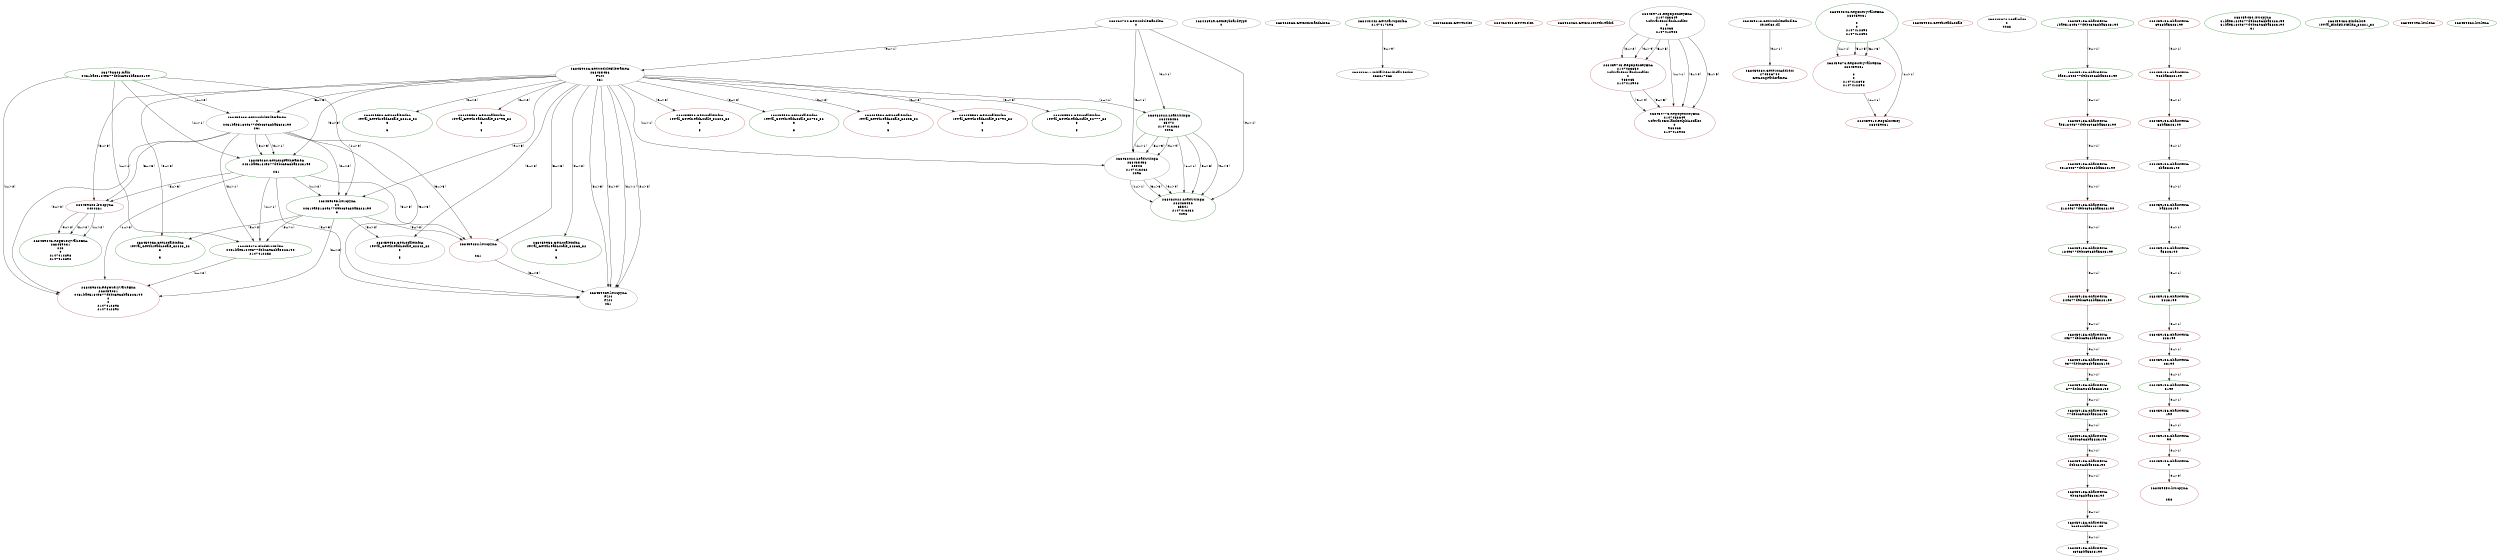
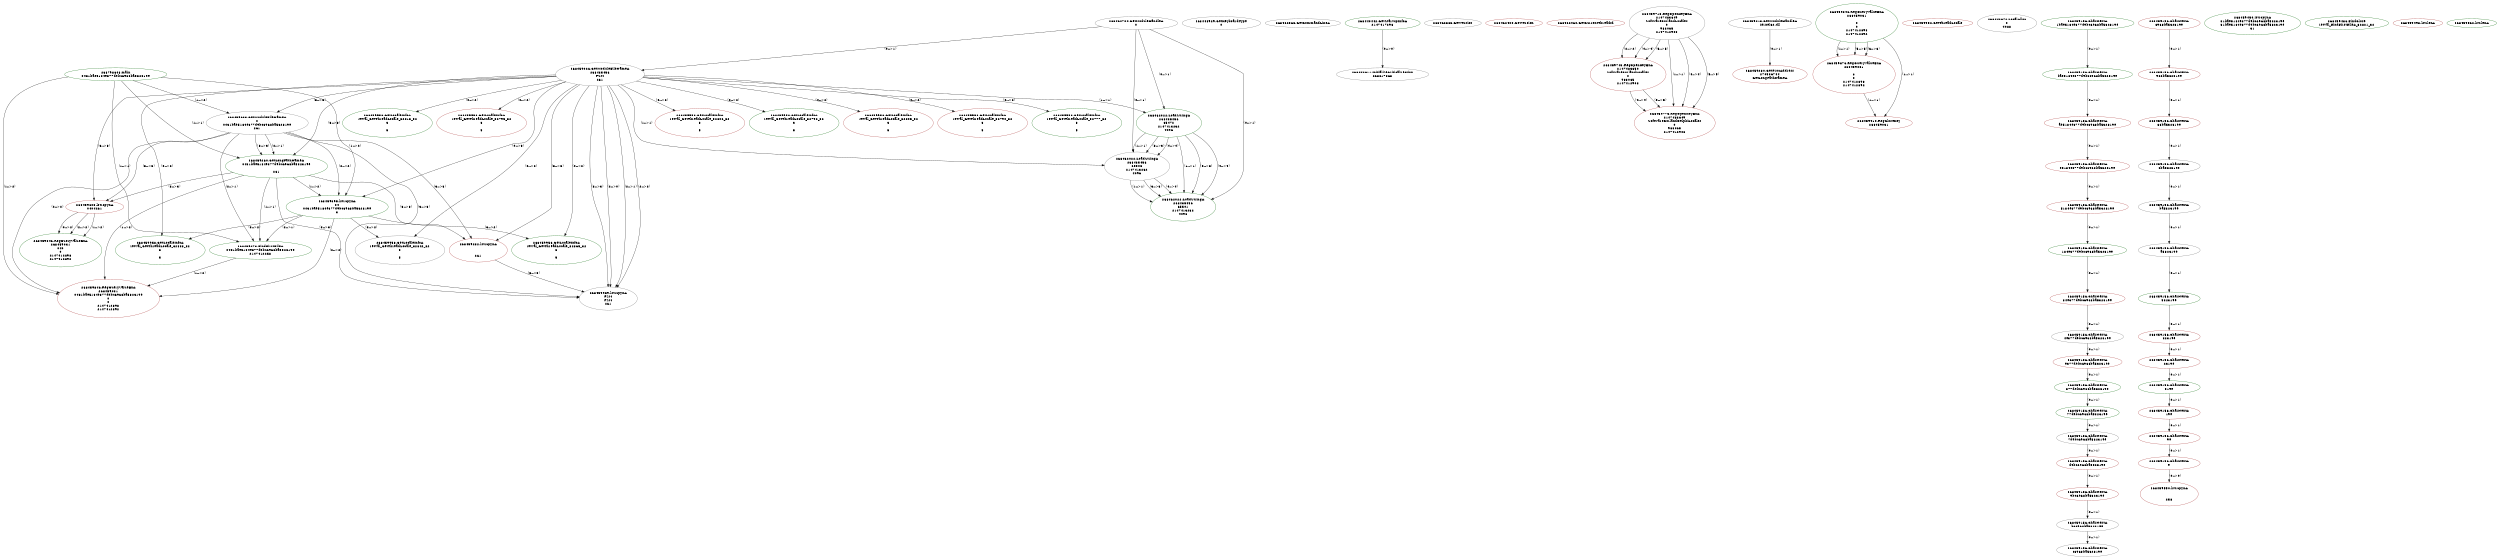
  digraph {
    node [color=brown]
    n1 [color=darkgreen label="268798648.main\n0431bae5184e377d9bc6968ba532319e"]
    n2 [color=gray40 label="268459683.GetModuleFileNameA\n0\n0431bae5184e377d9bc6968ba532319e\n261"]
    n3 [color=darkgreen label="268459260.GetLongPathNameA\n0431bae5184e377d9bc6968ba532319e\n\n261"]
    n4 [color=darkgreen label="268459395.lstrcpynA\n04\n0431bae5184e377d9bc6968ba532319e\n3"]
    n5 [color=darkgreen label="268459473.FindFirstFileA\n0431bae5184e377d9bc6968ba532319e\n2147412258"]
    n6 [label="268459846.RegQueryValueExA\n268459031\n0431bae5184e377d9bc6968ba532319e\n0\n0\n2147412898\n2147412892"]
    n7 [label="268459282.lstrcpynA\n\n\n261"]
    n8 [color=gray40 label="268459939.lstrcpynA\nPZM\nPZM\n261"]
    n9 [label="268459603.lstrcpynA\n0404261"]
    n10 [color=darkgreen label="268459958.GetLocaleInfoA\nretval_GetThreadLocale_32838_32\n3\n\n5"]
    n11 [color=darkgreen label="268459958.GetLocaleInfoA\nretval_GetThreadLocale_32865_32\n3\n\n5"]
    n12 [color=gray40 label="268459958.GetLocaleInfoA\nretval_GetThreadLocale_32842_32\n3\n\n5"]
    n13 [color=gray40 label="268462704.GetModuleHandleA\n0"]
    n14 [color=gray40 label="268459026.GetModuleFileNameA\n268435456\nPZM\n261"]
    n15 [color=darkgreen label="268462022.LoadStringA\n268435456\n65472\n2147413232\n4096"]
    n16 [color=gray40 label="268462022.LoadStringA\n268435456\n65503\n2147413232\n4096"]
    n17 [color=darkgreen label="268462022.LoadStringA\n268435456\n65501\n2147413232\n4096"]
    n18 [label="268459958.GetLocaleInfoA\nretval_GetThreadLocale_32806_32\n3\n\n5"]
    n19 [color=darkgreen label="268459958.GetLocaleInfoA\nretval_GetThreadLocale_32792_32\n3\n\n5"]
    n20 [label="268459958.GetLocaleInfoA\nretval_GetThreadLocale_32805_32\n3\n\n5"]
    n21 [label="268459958.GetLocaleInfoA\nretval_GetThreadLocale_32790_32\n3\n\n5"]
    n22 [color=darkgreen label="268459958.GetLocaleInfoA\nretval_GetThreadLocale_32777_32\n3\n\n5"]
    n23 [color=darkgreen label="268459958.GetLocaleInfoA\nretval_GetThreadLocale_32813_32\n3\n\n5"]
    n24 [label="268459958.GetLocaleInfoA\nretval_GetThreadLocale_32795_32\n3\n\n5"]
    n25 [color=gray40 label="268448929.GetKeyboardType\n0"]
    n26 [color=gray40 label="268462363.GetCommandLineA\n"]
    n27 [color=darkgreen label="268440442.GetStartupInfoA\n2147417296"]
    n28 [color=gray40 label="268442611.InitializeCriticalSection\n268817868"]
    n29 [color=gray40 label="268462383.GetVersion\n"]
    n30 [label="268462400.GetVersion\n"]
    n31 [label="268462460.GetCurrentThreadId\n"]
    n32 [color=darkgreen label="268459846.RegQueryValueExA\n268459031\n040\n0\n2147412898\n2147412892"]
    n33 [color=gray40 label="268459713.RegOpenKeyExA\n2147483649\nSoftware\Borland\Locales\n0\n983065\n2147412908"]
    n34 [label="268459743.RegOpenKeyExA\n2147483650\nSoftware\Borland\Locales\n0\n983065\n2147412908"]
    n35 [label="268459773.RegOpenKeyExA\n2147483649\nSoftware\Borland\Delphi\Locales\n0\n983065\n2147412908"]
    n36 [color=gray40 label="268459213.GetModuleHandleA\nkernel32.dll"]
    n37 [label="268459230.GetProcAddress\n270536744\nGetLongPathNameA"]
    n38 [color=darkgreen label="268459846.RegQueryValueExA\n268459031\n\n0\n0\n2147412898\n2147412892"]
    n39 [label="268459876.RegQueryValueExA\n268459031\n\n0\n0\n2147412898\n2147412892"]
    n40 [label="268459910.RegCloseKey\n268459031"]
    n41 [label="268459952.GetThreadLocale\n"]
    n42 [color=gray40 label="268442672.LocalAlloc\n0\n4088"]
    n43 [color=darkgreen label="268459156.CharNextA\n1bae5184e377d9bc6968ba532319e"]
    n44 [color=darkgreen label="268459156.CharNextA\nbae5184e377d9bc6968ba532319e"]
    n45 [label="268459156.CharNextA\nae5184e377d9bc6968ba532319e"]
    n46 [label="268459156.CharNextA\ne5184e377d9bc6968ba532319e"]
    n47 [label="268459156.CharNextA\n5184e377d9bc6968ba532319e"]
    n48 [color=darkgreen label="268459156.CharNextA\n184e377d9bc6968ba532319e"]
    n49 [label="268459156.CharNextA\n84e377d9bc6968ba532319e"]
    n50 [color=gray40 label="268459156.CharNextA\n4e377d9bc6968ba532319e"]
    n51 [label="268459156.CharNextA\ne377d9bc6968ba532319e"]
    n52 [color=darkgreen label="268459156.CharNextA\n377d9bc6968ba532319e"]
    n53 [color=darkgreen label="268459156.CharNextA\n77d9bc6968ba532319e"]
    n54 [color=gray40 label="268459156.CharNextA\n7d9bc6968ba532319e"]
    n55 [label="268459156.CharNextA\nd9bc6968ba532319e"]
    n56 [label="268459156.CharNextA\n9bc6968ba532319e"]
    n57 [color=gray40 label="268459156.CharNextA\nbc6968ba532319e"]
    n58 [color=gray40 label="268459156.CharNextA\nc6968ba532319e"]
    n59 [label="268459156.CharNextA\n6968ba532319e"]
    n60 [label="268459156.CharNextA\n968ba532319e"]
    n61 [label="268459156.CharNextA\n68ba532319e"]
    n62 [color=gray40 label="288459156.CharNextA\n8ba532319e"]
    n63 [color=gray40 label="268459156.CharNextA\nba532319e"]
    n64 [color=gray40 label="268459156.CharNextA\na532319e"]
    n65 [color=darkgreen label="268459156.CharNextA\n532319e"]
    n66 [label="268459156.CharNextA\n32319e"]
    n67 [label="268459156.CharNextA\n2319e"]
    n68 [color=darkgreen label="268459156.CharNextA\n319e"]
    n69 [label="268459156.CharNextA\n19e"]
    n70 [label="268459156.CharNextA\n9e"]
    n71 [label="268459156.CharNextA\ne"]
    n72 [label="268459550.lstrcpynA\n\n\n258"]
    n73 [color=darkgreen label="268459454.lstrcpynA\n31bae5184e377d9bc6968ba532319e\n31bae5184e377d9bc6968ba532319e\n31"]
    n74 [color=darkgreen label="268459486.FindClose\nretval_FindFirstFileA_32821_32"]
    n75 [label="268459498.lstrlenA\n"]
    n76 [color=darkgreen label="268459562.lstrlenA\n"]
    n1 -> n2 [label="(1-->2)"]
    n1 -> n3 [label="(1-->1)"]
    n1 -> n4 [label="(1-->2)"]
    n1 -> n5 [label="(1-->1)"]
    n1 -> n6 [label="(1-->2)"]
    n2 -> n3 [label="(2-->1)"]
    n2 -> n3 [label="(3-->3)"]
    n2 -> n4 [label="(2-->2)"]
    n2 -> n5 [label="(2-->1)"]
    n2 -> n6 [label="(2-->2)"]
    n2 -> n7 [label="(3-->3)"]
    n2 -> n8 [label="(3-->3)"]
    n2 -> n9 [label="(3-->3)"]
    n3 -> n4 [label="(1-->2)"]
    n3 -> n5 [label="(1-->1)"]
    n3 -> n6 [label="(1-->2)"]
    n3 -> n7 [label="(3-->3)"]
    n3 -> n8 [label="(3-->3)"]
    n3 -> n9 [label="(3-->3)"]
    n4 -> n5 [label="(2-->1)"]
    n4 -> n6 [label="(2-->2)"]
    n4 -> n10 [label="(3-->2)"]
-   n4 -> n7 [label="(3-->2)"]
+   n4 -> n11 [label="(3-->2)"]
    n4 -> n12 [label="(3-->2)"]
    n5 -> n6 [label="(1-->2)"]
    n7 -> n8 [label="(3-->3)"]
    n9 -> n32 [label="(1-->2)"]
    n9 -> n32 [label="(2-->2)"]
    n9 -> n32 [label="(0-->2)"]
    n13 -> n14 [label="(0-->1)"]
    n13 -> n15 [label="(0-->1)"]
    n13 -> n16 [label="(0-->1)"]
    n13 -> n17 [label="(0-->1)"]
    n14 -> n2 [label="(3-->3)"]
    n14 -> n3 [label="(3-->3)"]
    n14 -> n4 [label="(0-->3)"]
    n14 -> n7 [label="(3-->3)"]
    n14 -> n8 [label="(2-->1)"]
    n14 -> n8 [label="(2-->2)"]
    n14 -> n8 [label="(3-->3)"]
    n14 -> n8 [label="(2-->0)"]
    n14 -> n9 [label="(3-->3)"]
    n14 -> n10 [label="(0-->2)"]
    n14 -> n11 [label="(0-->2)"]
    n14 -> n12 [label="(0-->2)"]
    n14 -> n15 [label="(1-->1)"]
    n14 -> n16 [label="(1-->1)"]
    n14 -> n18 [label="(0-->2)"]
    n14 -> n19 [label="(0-->2)"]
    n14 -> n20 [label="(0-->2)"]
    n14 -> n21 [label="(0-->2)"]
    n14 -> n22 [label="(0-->2)"]
    n14 -> n23 [label="(0-->2)"]
    n14 -> n24 [label="(0-->2)"]
    n15 -> n16 [label="(1-->1)"]
    n15 -> n16 [label="(3-->3)"]
    n15 -> n16 [label="(4-->4)"]
    n15 -> n17 [label="(1-->1)"]
    n15 -> n17 [label="(3-->3)"]
    n15 -> n17 [label="(4-->4)"]
    n16 -> n17 [label="(1-->1)"]
    n16 -> n17 [label="(3-->3)"]
    n16 -> n17 [label="(4-->4)"]
    n27 -> n28 [label="(0-->0)"]
    n33 -> n34 [label="(2-->2)"]
    n33 -> n34 [label="(4-->4)"]
    n33 -> n34 [label="(5-->5)"]
    n33 -> n35 [label="(1-->1)"]
    n33 -> n35 [label="(4-->4)"]
    n33 -> n35 [label="(5-->5)"]
    n34 -> n35 [label="(4-->4)"]
    n34 -> n35 [label="(5-->5)"]
    n36 -> n37 [label="(0-->1)"]
    n38 -> n39 [label="(1-->1)"]
    n38 -> n39 [label="(5-->5)"]
    n38 -> n39 [label="(6-->6)"]
    n38 -> n40 [label="(1-->1)"]
    n39 -> n40 [label="(1-->1)"]
    n43 -> n44 [label="(0-->1)"]
    n44 -> n45 [label="(0-->1)"]
    n45 -> n46 [label="(0-->1)"]
    n46 -> n47 [label="(0-->1)"]
    n47 -> n48 [label="(0-->1)"]
    n48 -> n49 [label="(0-->1)"]
    n49 -> n50 [label="(0-->1)"]
    n50 -> n51 [label="(0-->1)"]
    n51 -> n52 [label="(0-->1)"]
    n52 -> n53 [label="(0-->1)"]
    n53 -> n54 [label="(0-->1)"]
    n54 -> n55 [label="(0-->1)"]
    n55 -> n56 [label="(0-->1)"]
    n56 -> n57 [label="(0-->1)"]
    n57 -> n58 [label="(0-->1)"]
    n59 -> n60 [label="(0-->1)"]
    n60 -> n61 [label="(0-->1)"]
    n61 -> n62 [label="(0-->1)"]
    n62 -> n63 [label="(0-->1)"]
    n63 -> n64 [label="(0-->1)"]
    n64 -> n65 [label="(0-->1)"]
    n65 -> n66 [label="(0-->1)"]
    n66 -> n67 [label="(0-->1)"]
    n67 -> n68 [label="(0-->1)"]
    n68 -> n69 [label="(0-->1)"]
    n69 -> n70 [label="(0-->1)"]
    n70 -> n71 [label="(0-->1)"]
    n71 -> n72 [label="(0-->0)"]
  }
